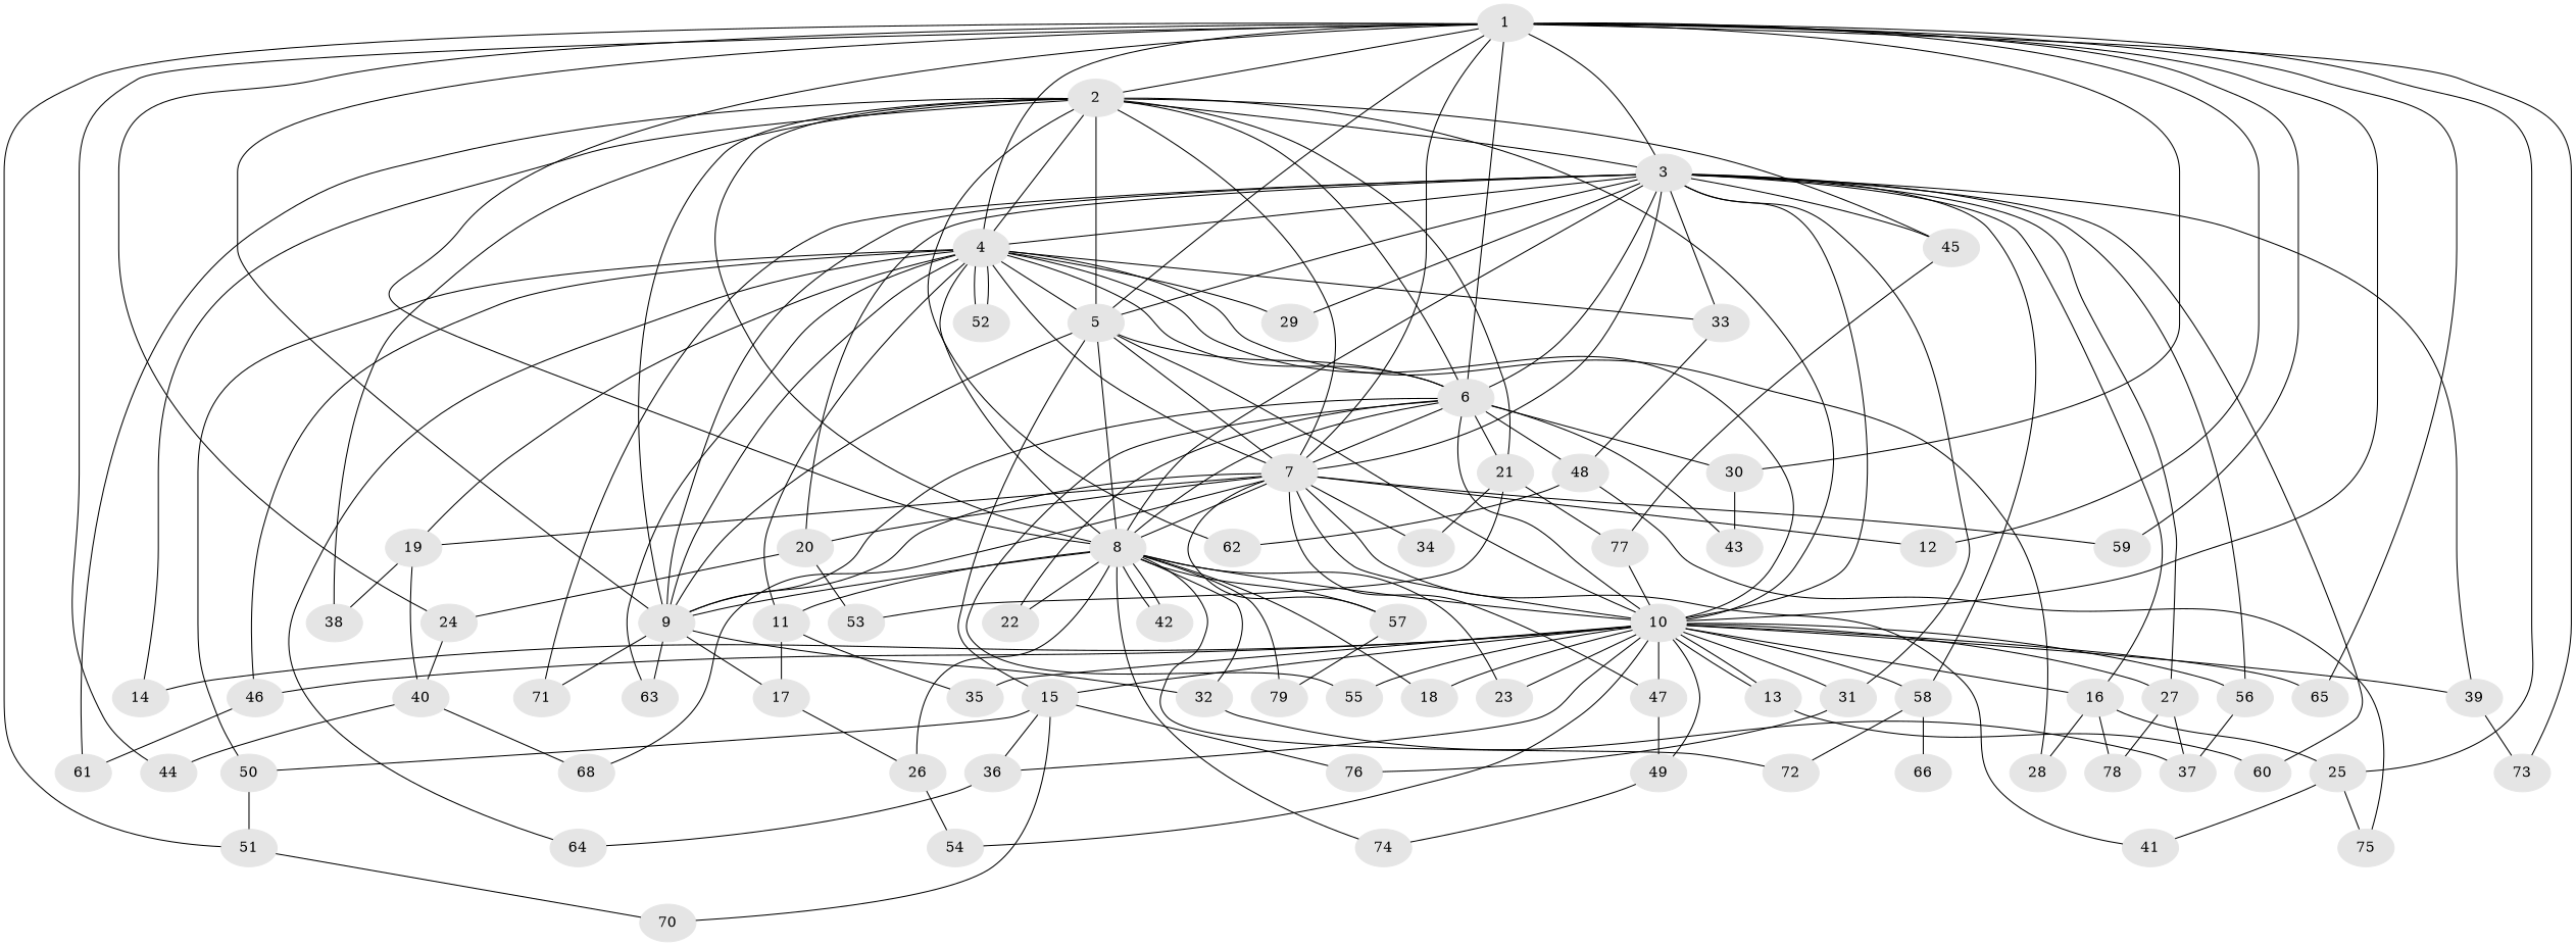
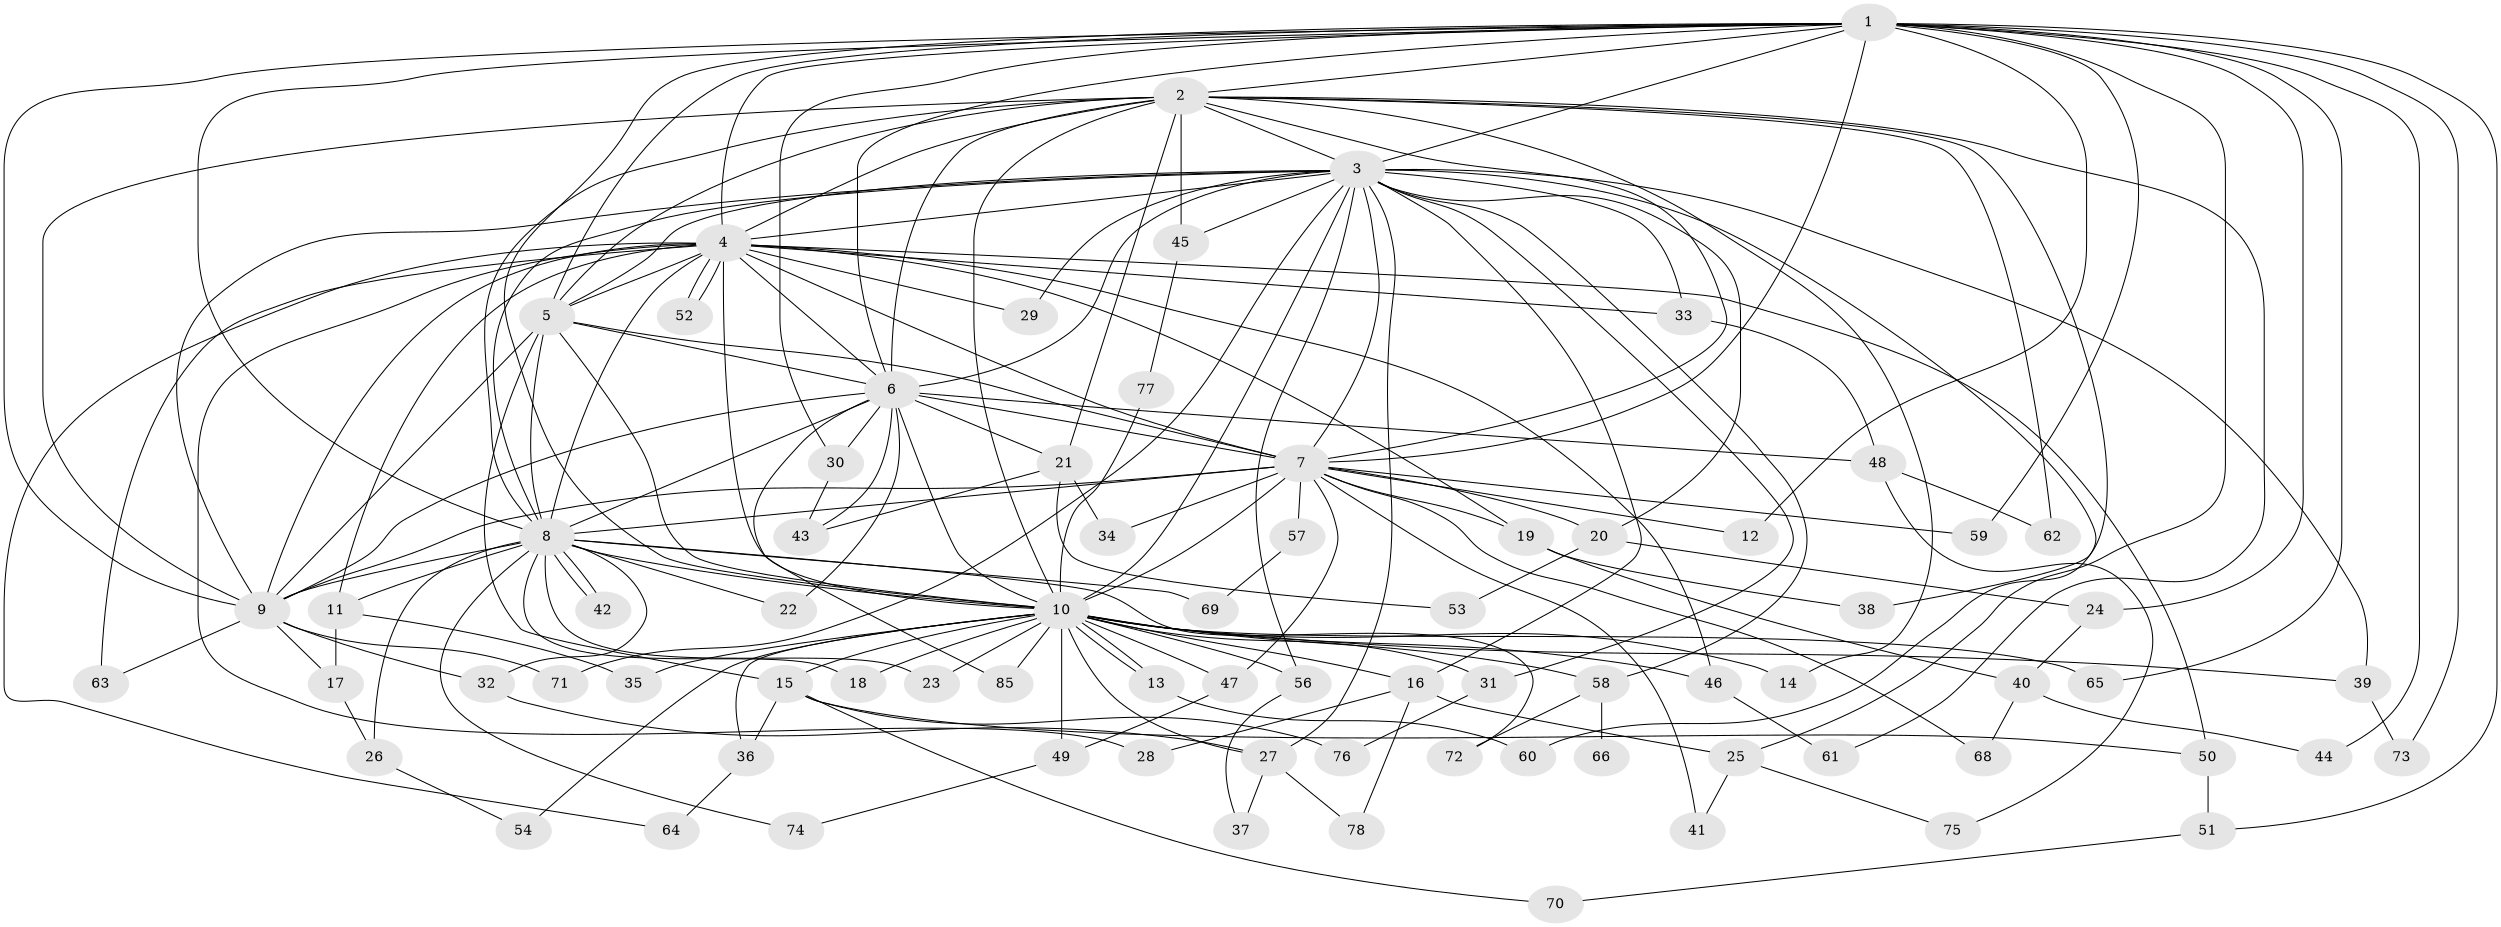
  graph {
    node [color=gray90 style=filled]
    1
    2
    3
    4
    5
    6
    7
    8
    9
    10
    12
    24
    25
    30
    44
    51
    59
    65
    73
    14
    21
    38
    45
    61
    62
    16
    20
    27
    29
    31
    33
    39
    56
    58
    60
    71
    11
    19
    28
    46
    50
    52
    63
    64
    15
    22
    43
    48
-   55
+   55 [label=85]
    34
    41
    47
    57
    68
    18
    23
    26
    32
    42
-   69 [label=79]
+   69
    72
    74
    17
    13
    35
    36
    49
    54
    40
    75
    70
    53
    77
    78
    37
    76
    66
    1 -- 2
    1 -- 3
    1 -- 4
    1 -- 5
    1 -- 6
    1 -- 7
    1 -- 8
    1 -- 9
    1 -- 10
    1 -- 12
    1 -- 24
    1 -- 25
    1 -- 30
    1 -- 44
    1 -- 51
    1 -- 59
    1 -- 65
    1 -- 73
    2 -- 3
    2 -- 4
    2 -- 5
    2 -- 6
    2 -- 7
    2 -- 8
    2 -- 9
    2 -- 10
    2 -- 14
    2 -- 21
    2 -- 38
    2 -- 45
    2 -- 61
    2 -- 62
    3 -- 4
    3 -- 5
    3 -- 6
    3 -- 7
    3 -- 8
    3 -- 9
    3 -- 10
    3 -- 45
    3 -- 16
    3 -- 20
    3 -- 27
    3 -- 29
    3 -- 31
    3 -- 33
    3 -- 39
    3 -- 56
    3 -- 58
    3 -- 60
    3 -- 71
    4 -- 5
    4 -- 6
    4 -- 7
    4 -- 8
    4 -- 9
    4 -- 10
    4 -- 29
    4 -- 33
    4 -- 11
    4 -- 19
    4 -- 28
    4 -- 46
    4 -- 50
    4 -- 52
    4 -- 52
    4 -- 63
    4 -- 64
    5 -- 6
    5 -- 7
    5 -- 8
    5 -- 9
    5 -- 10
    5 -- 15
    6 -- 7
    6 -- 8
    6 -- 9
    6 -- 10
    6 -- 30
    6 -- 21
    6 -- 22
    6 -- 43
    6 -- 48
    6 -- 55
    7 -- 8
    7 -- 9
    7 -- 10
    7 -- 12
    7 -- 59
    7 -- 20
    7 -- 19
    7 -- 34
    7 -- 41
    7 -- 47
    7 -- 57
    7 -- 68
    8 -- 9
    8 -- 10
    8 -- 11
    8 -- 22
-   8 -- 57
    8 -- 18
    8 -- 23
    8 -- 26
    8 -- 32
    8 -- 42
    8 -- 42
    8 -- 69
    8 -- 72
    8 -- 74
    9 -- 71
    9 -- 63
    9 -- 32
    9 -- 17
    10 -- 65
    10 -- 14
    10 -- 16
    10 -- 27
    10 -- 31
    10 -- 39
    10 -- 56
    10 -- 58
    10 -- 46
    10 -- 15
    10 -- 55
    10 -- 47
    10 -- 18
    10 -- 23
    10 -- 13
    10 -- 13
    10 -- 35
    10 -- 36
    10 -- 49
    10 -- 54
    24 -- 40
    25 -- 41
    25 -- 75
    30 -- 43
    51 -- 70
    21 -- 34
    21 -- 53
-   21 -- 77
+   21 -- 43
    45 -- 77
    16 -- 25
    16 -- 28
    16 -- 78
    20 -- 24
    20 -- 53
    27 -- 78
    27 -- 37
    31 -- 76
    33 -- 48
    39 -- 73
    56 -- 37
    58 -- 72
    58 -- 66
    11 -- 17
    11 -- 35
    19 -- 38
    19 -- 40
    46 -- 61
    50 -- 51
    15 -- 50
    15 -- 36
    15 -- 70
    15 -- 76
    48 -- 62
    48 -- 75
    47 -- 49
    57 -- 69
    26 -- 54
-   32 -- 37
+   32 -- 27
    17 -- 26
    13 -- 60
    36 -- 64
    49 -- 74
    40 -- 44
    40 -- 68
    77 -- 10
  }
